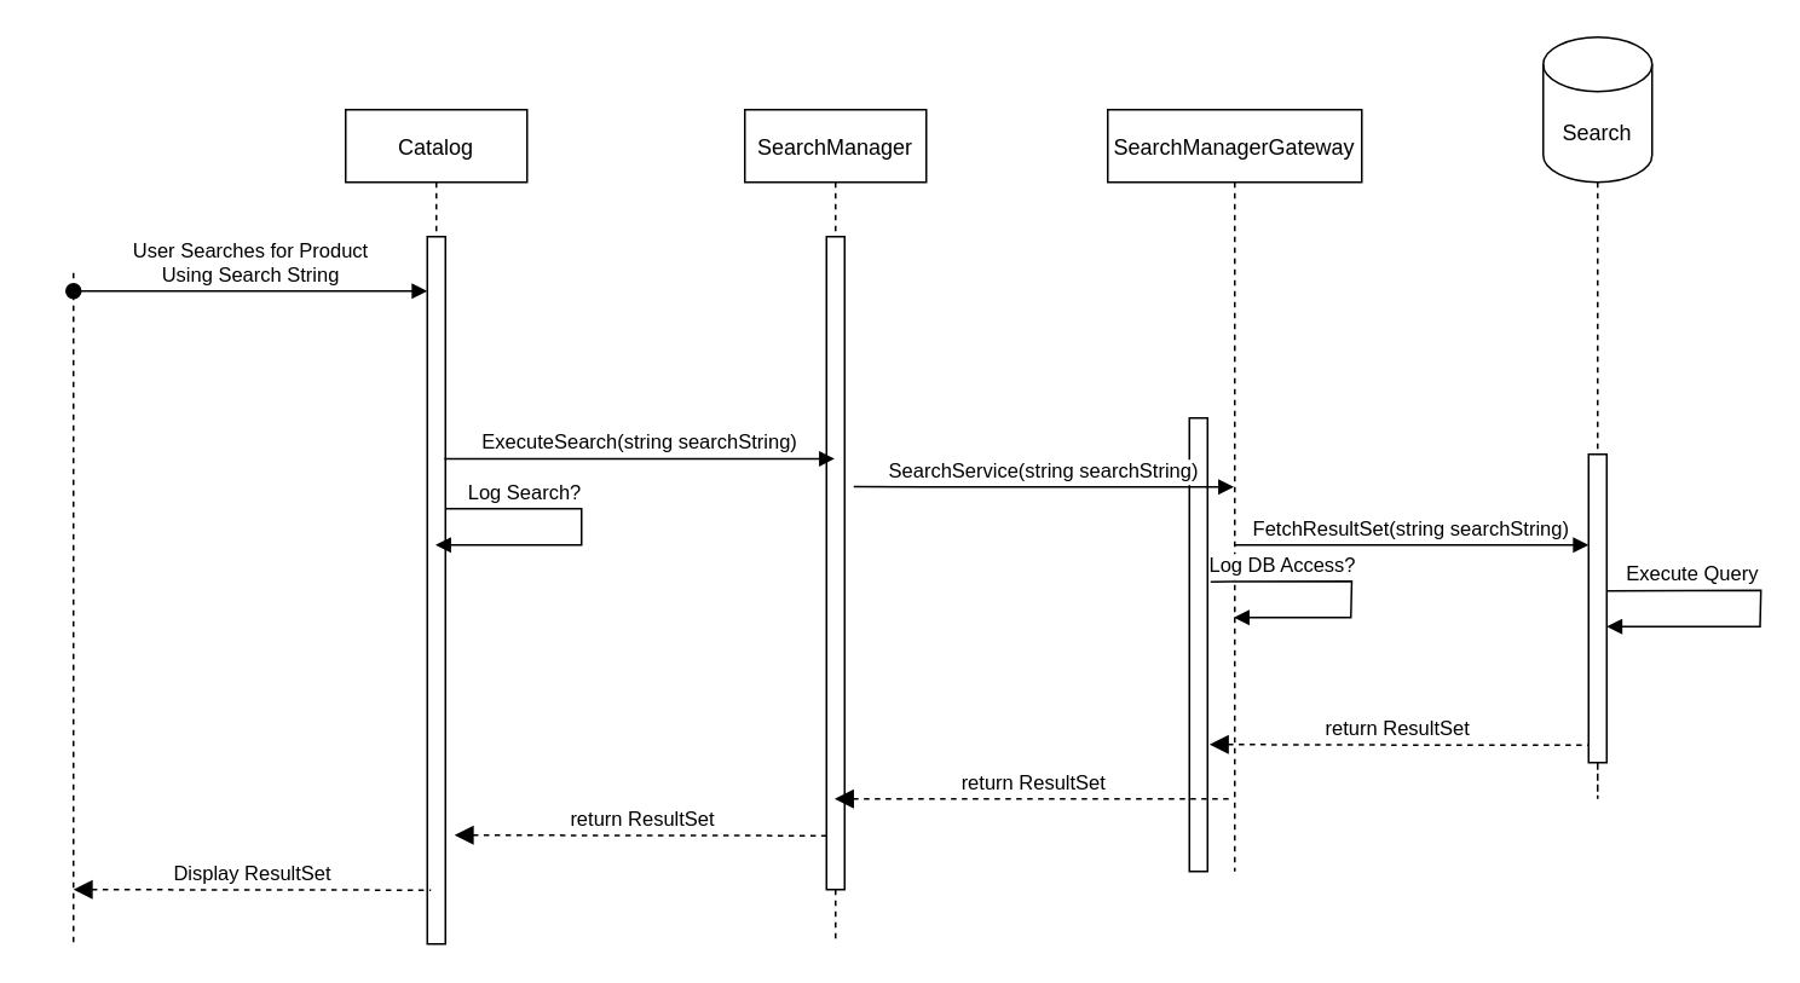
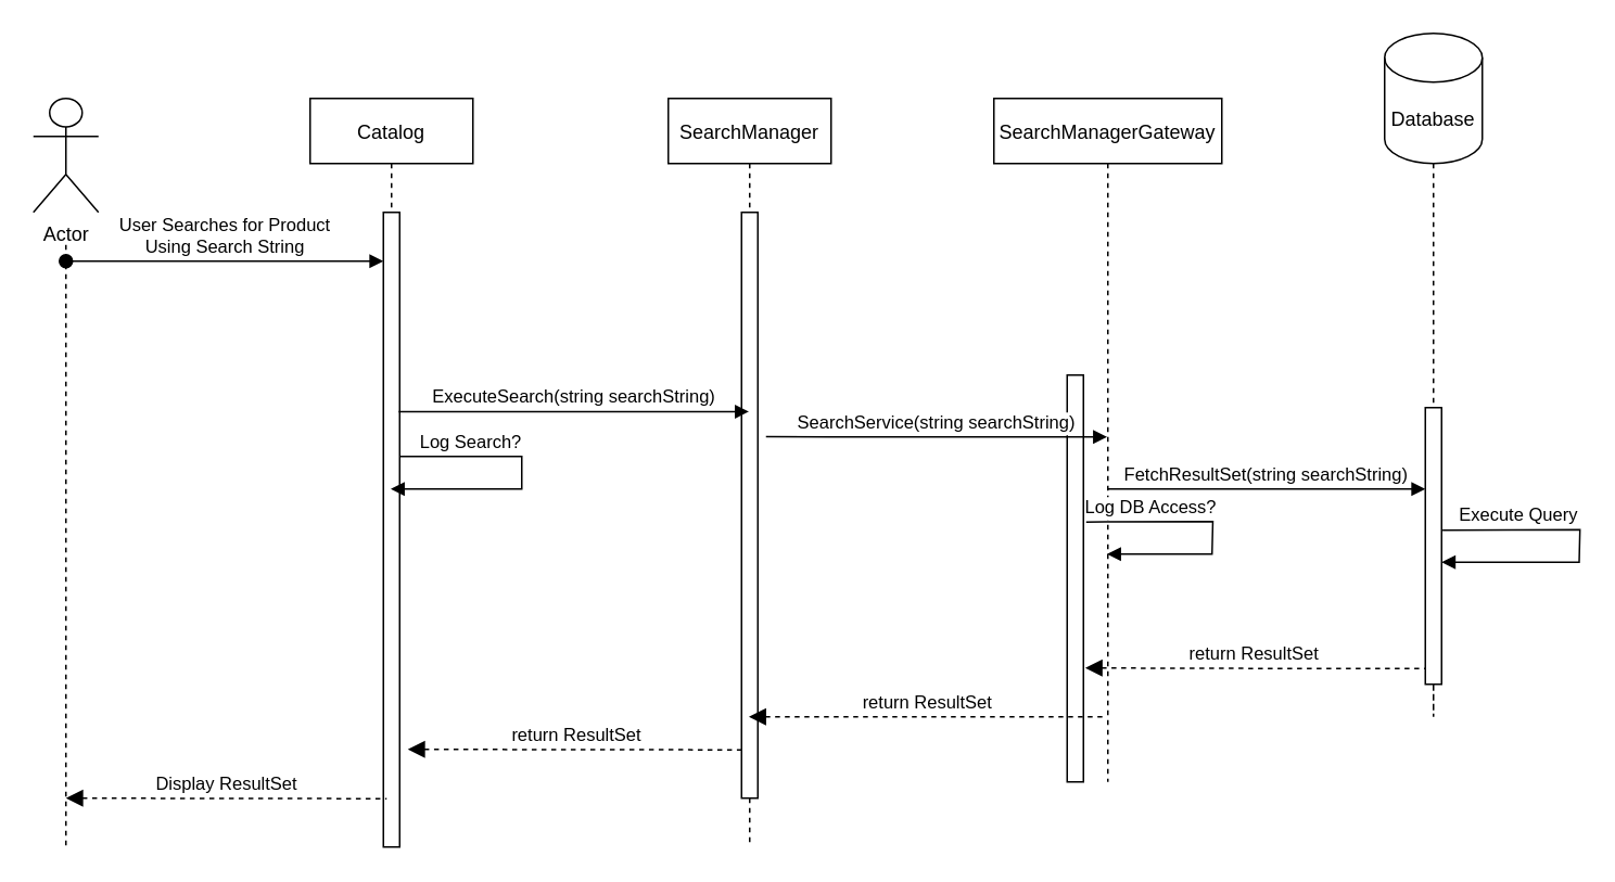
  <mxCell id="0" />
  <mxCell id="1" parent="0" />
  <mxCell id="2" value="Catalog" style="shape=umlLifeline;perimeter=lifelinePerimeter;container=1;collapsible=0;recursiveResize=0;rounded=0;shadow=0;strokeWidth=1;" parent="1" vertex="1"><mxGeometry x="190" y="60" width="100" height="460" as="geometry" /></mxCell>
  <mxCell id="3" value="" style="points=[];perimeter=orthogonalPerimeter;rounded=0;shadow=0;strokeWidth=1;" parent="2" vertex="1"><mxGeometry x="45" y="70" width="10" height="390" as="geometry" /></mxCell>
  <mxCell id="4" value="User Searches for Product &#10;Using Search String" style="verticalAlign=bottom;startArrow=oval;endArrow=block;startSize=8;shadow=0;strokeWidth=1;" parent="2" target="3" edge="1"><mxGeometry relative="1" as="geometry"><mxPoint x="-150" y="100" as="sourcePoint" /></mxGeometry></mxCell>
  <mxCell id="5" value="Log Search?" style="verticalAlign=bottom;startArrow=none;endArrow=block;startSize=8;shadow=0;strokeWidth=1;startFill=0;rounded=0;" parent="2" source="3" target="2" edge="1"><mxGeometry x="-0.502" relative="1" as="geometry"><mxPoint x="60.0" y="170.0" as="sourcePoint" /><mxPoint x="56" y="200" as="targetPoint" /><Array as="points"><mxPoint x="110" y="220" /><mxPoint x="130" y="220" /><mxPoint x="130" y="240" /></Array><mxPoint as="offset" /></mxGeometry></mxCell>
  <mxCell id="6" value="SearchManager" style="shape=umlLifeline;perimeter=lifelinePerimeter;container=1;collapsible=0;recursiveResize=0;rounded=0;shadow=0;strokeWidth=1;" parent="1" vertex="1"><mxGeometry x="410" y="60" width="100" height="460" as="geometry" /></mxCell>
  <mxCell id="7" value="" style="points=[];perimeter=orthogonalPerimeter;rounded=0;shadow=0;strokeWidth=1;" parent="6" vertex="1"><mxGeometry x="45" y="70" width="10" height="360" as="geometry" /></mxCell>
  <mxCell id="8" style="edgeStyle=orthogonalEdgeStyle;rounded=0;orthogonalLoop=1;jettySize=auto;html=1;endArrow=none;endFill=0;dashed=1;" parent="1" edge="1"><mxGeometry relative="1" as="geometry"><mxPoint x="40" y="520" as="targetPoint" /><mxPoint x="40" y="150" as="sourcePoint" /><Array as="points"><mxPoint x="40" y="180" /></Array></mxGeometry></mxCell>
+ <mxCell id="9" value="Actor" style="shape=umlActor;verticalLabelPosition=bottom;verticalAlign=top;html=1;outlineConnect=0;" parent="1" vertex="1"><mxGeometry x="20" y="60" width="40" height="70" as="geometry" /></mxCell>
  <mxCell id="10" value="ExecuteSearch(string searchString)" style="verticalAlign=bottom;startArrow=none;endArrow=block;startSize=8;shadow=0;strokeWidth=1;startFill=0;exitX=0.94;exitY=0.314;exitDx=0;exitDy=0;exitPerimeter=0;" parent="1" source="3" target="6" edge="1"><mxGeometry relative="1" as="geometry"><mxPoint x="250" y="190" as="sourcePoint" /><mxPoint x="440" y="199" as="targetPoint" /></mxGeometry></mxCell>
  <mxCell id="11" value="SearchManagerGateway" style="shape=umlLifeline;perimeter=lifelinePerimeter;container=1;collapsible=0;recursiveResize=0;rounded=0;shadow=0;strokeWidth=1;size=40;" parent="1" vertex="1"><mxGeometry x="610" y="60" width="140" height="420" as="geometry" /></mxCell>
  <mxCell id="12" value="" style="points=[];perimeter=orthogonalPerimeter;rounded=0;shadow=0;strokeWidth=1;" parent="11" vertex="1"><mxGeometry x="45" y="170" width="10" height="250" as="geometry" /></mxCell>
  <mxCell id="13" value="Log DB Access?" style="verticalAlign=bottom;startArrow=none;endArrow=block;startSize=8;shadow=0;strokeWidth=1;startFill=0;exitX=1.167;exitY=0.361;exitDx=0;exitDy=0;exitPerimeter=0;rounded=0;" parent="11" source="12" target="11" edge="1"><mxGeometry x="-0.502" relative="1" as="geometry"><mxPoint x="60" y="260.45" as="sourcePoint" /><mxPoint x="55" y="306" as="targetPoint" /><Array as="points"><mxPoint x="134.48" y="260" /><mxPoint x="134" y="280" /><mxPoint x="90" y="280" /></Array><mxPoint as="offset" /></mxGeometry></mxCell>
- <mxCell id="14" value="Search" style="shape=cylinder3;whiteSpace=wrap;html=1;boundedLbl=1;backgroundOutline=1;size=15;" parent="1" vertex="1"><mxGeometry x="850" y="20" width="60" height="80" as="geometry" /></mxCell>
+ <mxCell id="14" value="Database" style="shape=cylinder3;whiteSpace=wrap;html=1;boundedLbl=1;backgroundOutline=1;size=15;" parent="1" vertex="1"><mxGeometry x="850" y="20" width="60" height="80" as="geometry" /></mxCell>
  <mxCell id="15" value="SearchService(string searchString)" style="verticalAlign=bottom;startArrow=none;endArrow=block;startSize=8;shadow=0;strokeWidth=1;startFill=0;exitX=1.5;exitY=0.383;exitDx=0;exitDy=0;exitPerimeter=0;" parent="1" source="7" target="11" edge="1"><mxGeometry relative="1" as="geometry"><mxPoint x="480" y="240" as="sourcePoint" /><mxPoint x="650" y="279" as="targetPoint" /><Array as="points"><mxPoint x="570" y="268" /></Array></mxGeometry></mxCell>
  <mxCell id="16" style="edgeStyle=orthogonalEdgeStyle;rounded=0;orthogonalLoop=1;jettySize=auto;html=1;dashed=1;startArrow=none;startFill=0;endArrow=none;endFill=0;" parent="1" source="18" edge="1"><mxGeometry relative="1" as="geometry"><mxPoint x="880" y="410" as="targetPoint" /><mxPoint x="880" y="135" as="sourcePoint" /></mxGeometry></mxCell>
  <mxCell id="17" value="FetchResultSet(string searchString)" style="verticalAlign=bottom;startArrow=none;endArrow=block;startSize=8;shadow=0;strokeWidth=1;startFill=0;" parent="1" source="11" edge="1"><mxGeometry relative="1" as="geometry"><mxPoint x="680" y="259" as="sourcePoint" /><mxPoint x="875" y="300" as="targetPoint" /></mxGeometry></mxCell>
  <mxCell id="18" value="" style="points=[];perimeter=orthogonalPerimeter;rounded=0;shadow=0;strokeWidth=1;" parent="1" vertex="1"><mxGeometry x="875" y="250" width="10" height="170" as="geometry" /></mxCell>
  <mxCell id="19" style="edgeStyle=orthogonalEdgeStyle;rounded=0;orthogonalLoop=1;jettySize=auto;html=1;dashed=1;startArrow=none;startFill=0;endArrow=none;endFill=0;" parent="1" source="14" target="18" edge="1"><mxGeometry relative="1" as="geometry"><mxPoint x="880" y="410" as="targetPoint" /><mxPoint x="880" y="100" as="sourcePoint" /></mxGeometry></mxCell>
  <mxCell id="20" value="return ResultSet" style="verticalAlign=bottom;startArrow=block;endArrow=none;startSize=8;shadow=0;strokeWidth=1;startFill=1;endFill=0;dashed=1;" parent="1" source="6" target="11" edge="1"><mxGeometry relative="1" as="geometry"><mxPoint x="480" y="360" as="sourcePoint" /><mxPoint x="648.89" y="360.4" as="targetPoint" /><Array as="points"><mxPoint x="500" y="440" /></Array></mxGeometry></mxCell>
  <mxCell id="21" value="return ResultSet" style="verticalAlign=bottom;startArrow=block;endArrow=none;startSize=8;shadow=0;strokeWidth=1;startFill=1;entryX=-0.067;entryY=0.652;entryDx=0;entryDy=0;entryPerimeter=0;endFill=0;dashed=1;" parent="1" edge="1"><mxGeometry relative="1" as="geometry"><mxPoint x="250" y="460" as="sourcePoint" /><mxPoint x="457" y="460.3" as="targetPoint" /></mxGeometry></mxCell>
  <mxCell id="22" value="Display ResultSet" style="verticalAlign=bottom;startArrow=block;endArrow=none;startSize=8;shadow=0;strokeWidth=1;startFill=1;entryX=-0.067;entryY=0.652;entryDx=0;entryDy=0;entryPerimeter=0;endFill=0;dashed=1;" parent="1" edge="1"><mxGeometry relative="1" as="geometry"><mxPoint x="40" y="490" as="sourcePoint" /><mxPoint x="237" y="490.3" as="targetPoint" /></mxGeometry></mxCell>
  <mxCell id="23" value="return ResultSet" style="verticalAlign=bottom;startArrow=block;endArrow=none;startSize=8;shadow=0;strokeWidth=1;startFill=1;exitX=1;exitY=0.548;exitDx=0;exitDy=0;exitPerimeter=0;entryX=-0.111;entryY=0.75;entryDx=0;entryDy=0;entryPerimeter=0;endFill=0;dashed=1;" parent="1" edge="1"><mxGeometry relative="1" as="geometry"><mxPoint x="666.11" y="410" as="sourcePoint" /><mxPoint x="875" y="410.4" as="targetPoint" /><Array as="points"><mxPoint x="821.11" y="410.4" /></Array></mxGeometry></mxCell>
  <mxCell id="24" value="Execute Query" style="verticalAlign=bottom;startArrow=none;endArrow=block;startSize=8;shadow=0;strokeWidth=1;startFill=0;exitX=1.056;exitY=0.443;exitDx=0;exitDy=0;exitPerimeter=0;rounded=0;" parent="1" source="18" edge="1"><mxGeometry x="-0.502" relative="1" as="geometry"><mxPoint x="892.17" y="325.25" as="sourcePoint" /><mxPoint x="885" y="345" as="targetPoint" /><Array as="points"><mxPoint x="969.98" y="325" /><mxPoint x="969.5" y="345" /><mxPoint x="925.5" y="345" /></Array><mxPoint as="offset" /></mxGeometry></mxCell>
